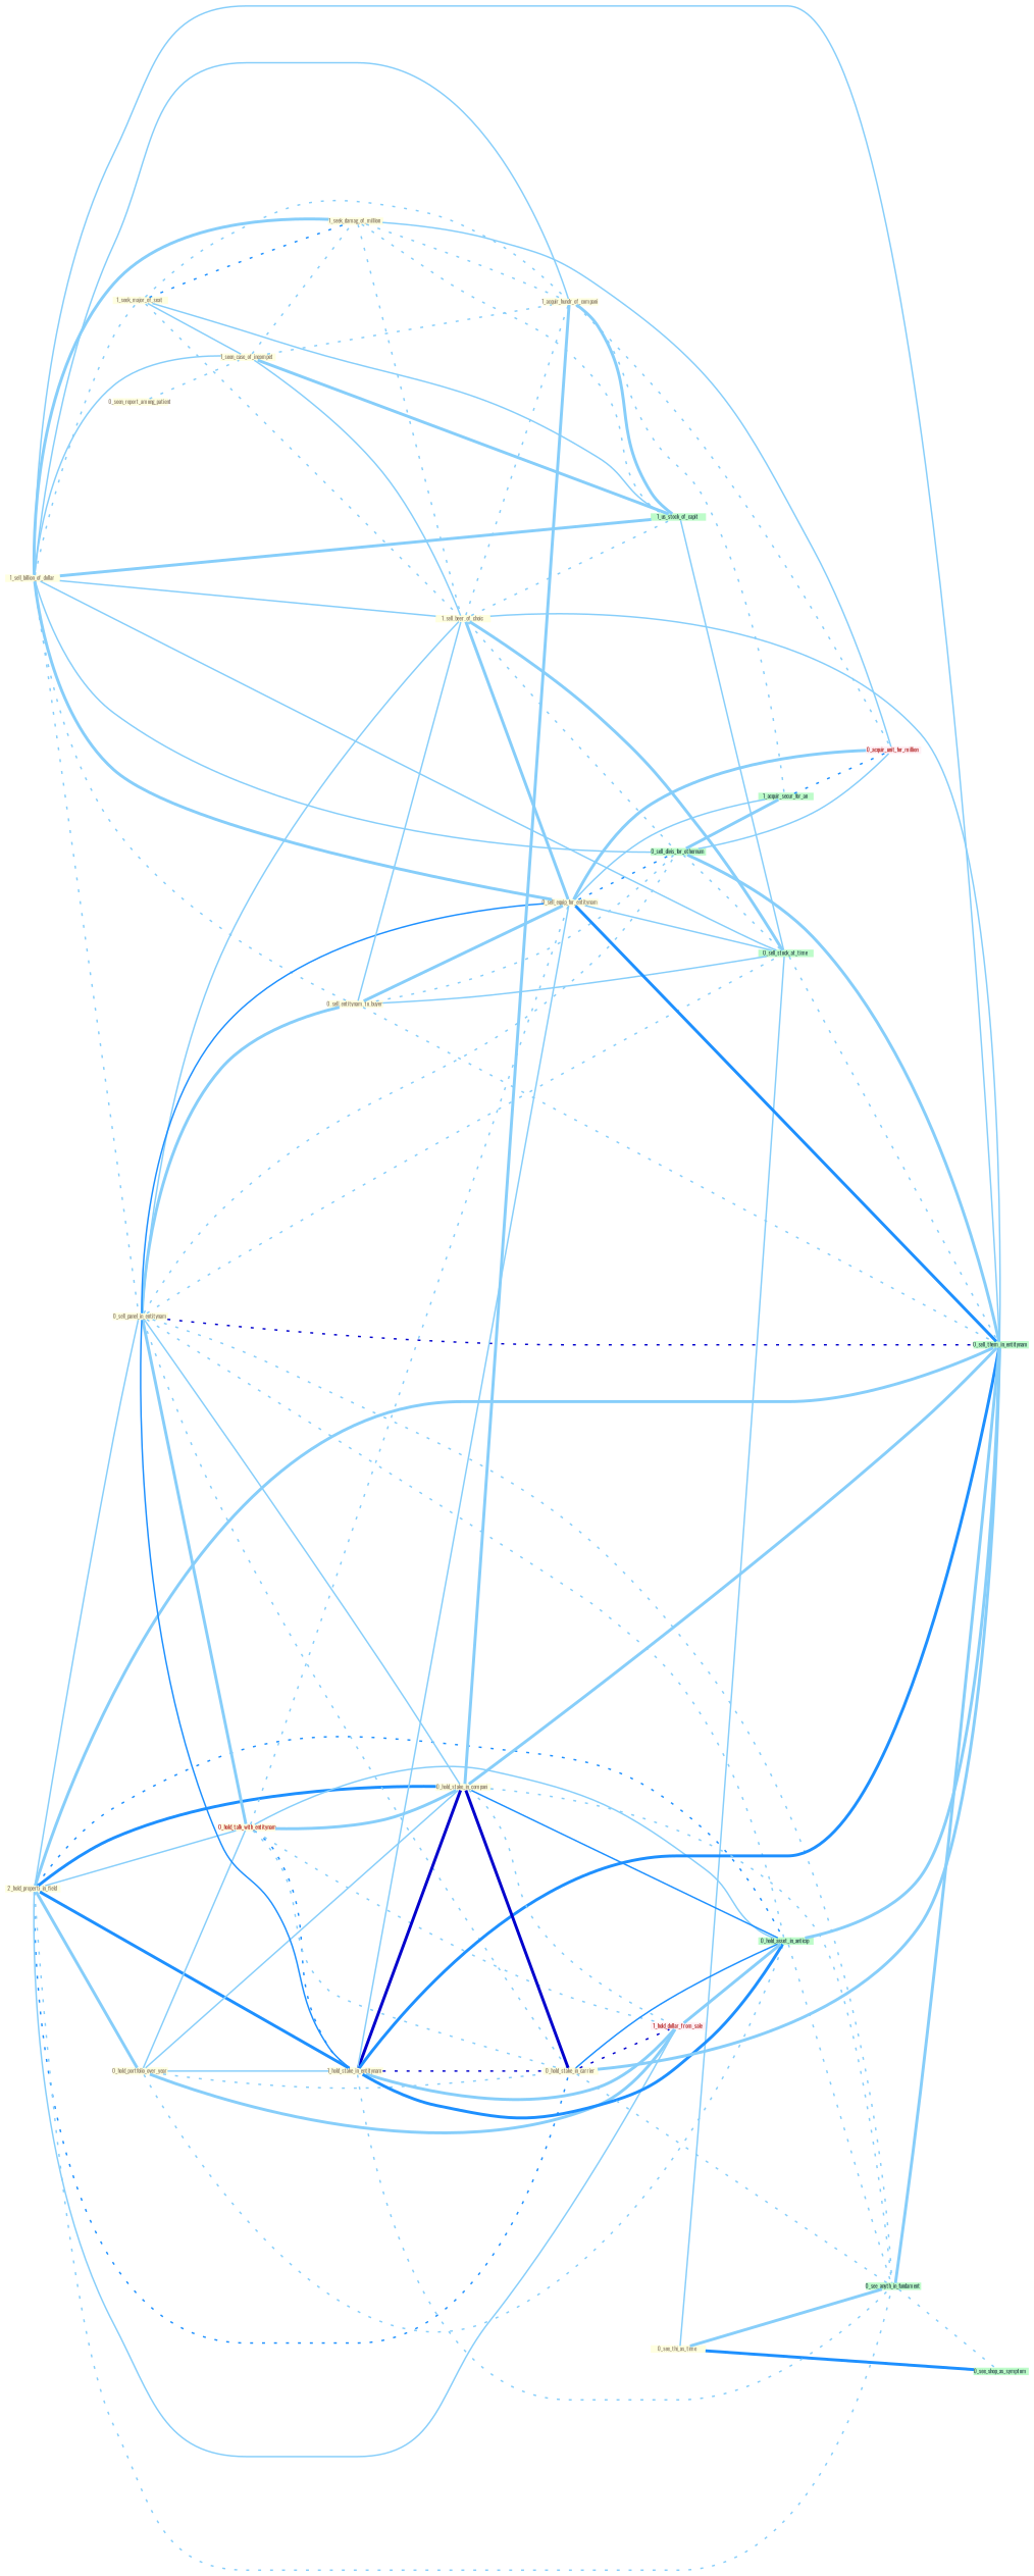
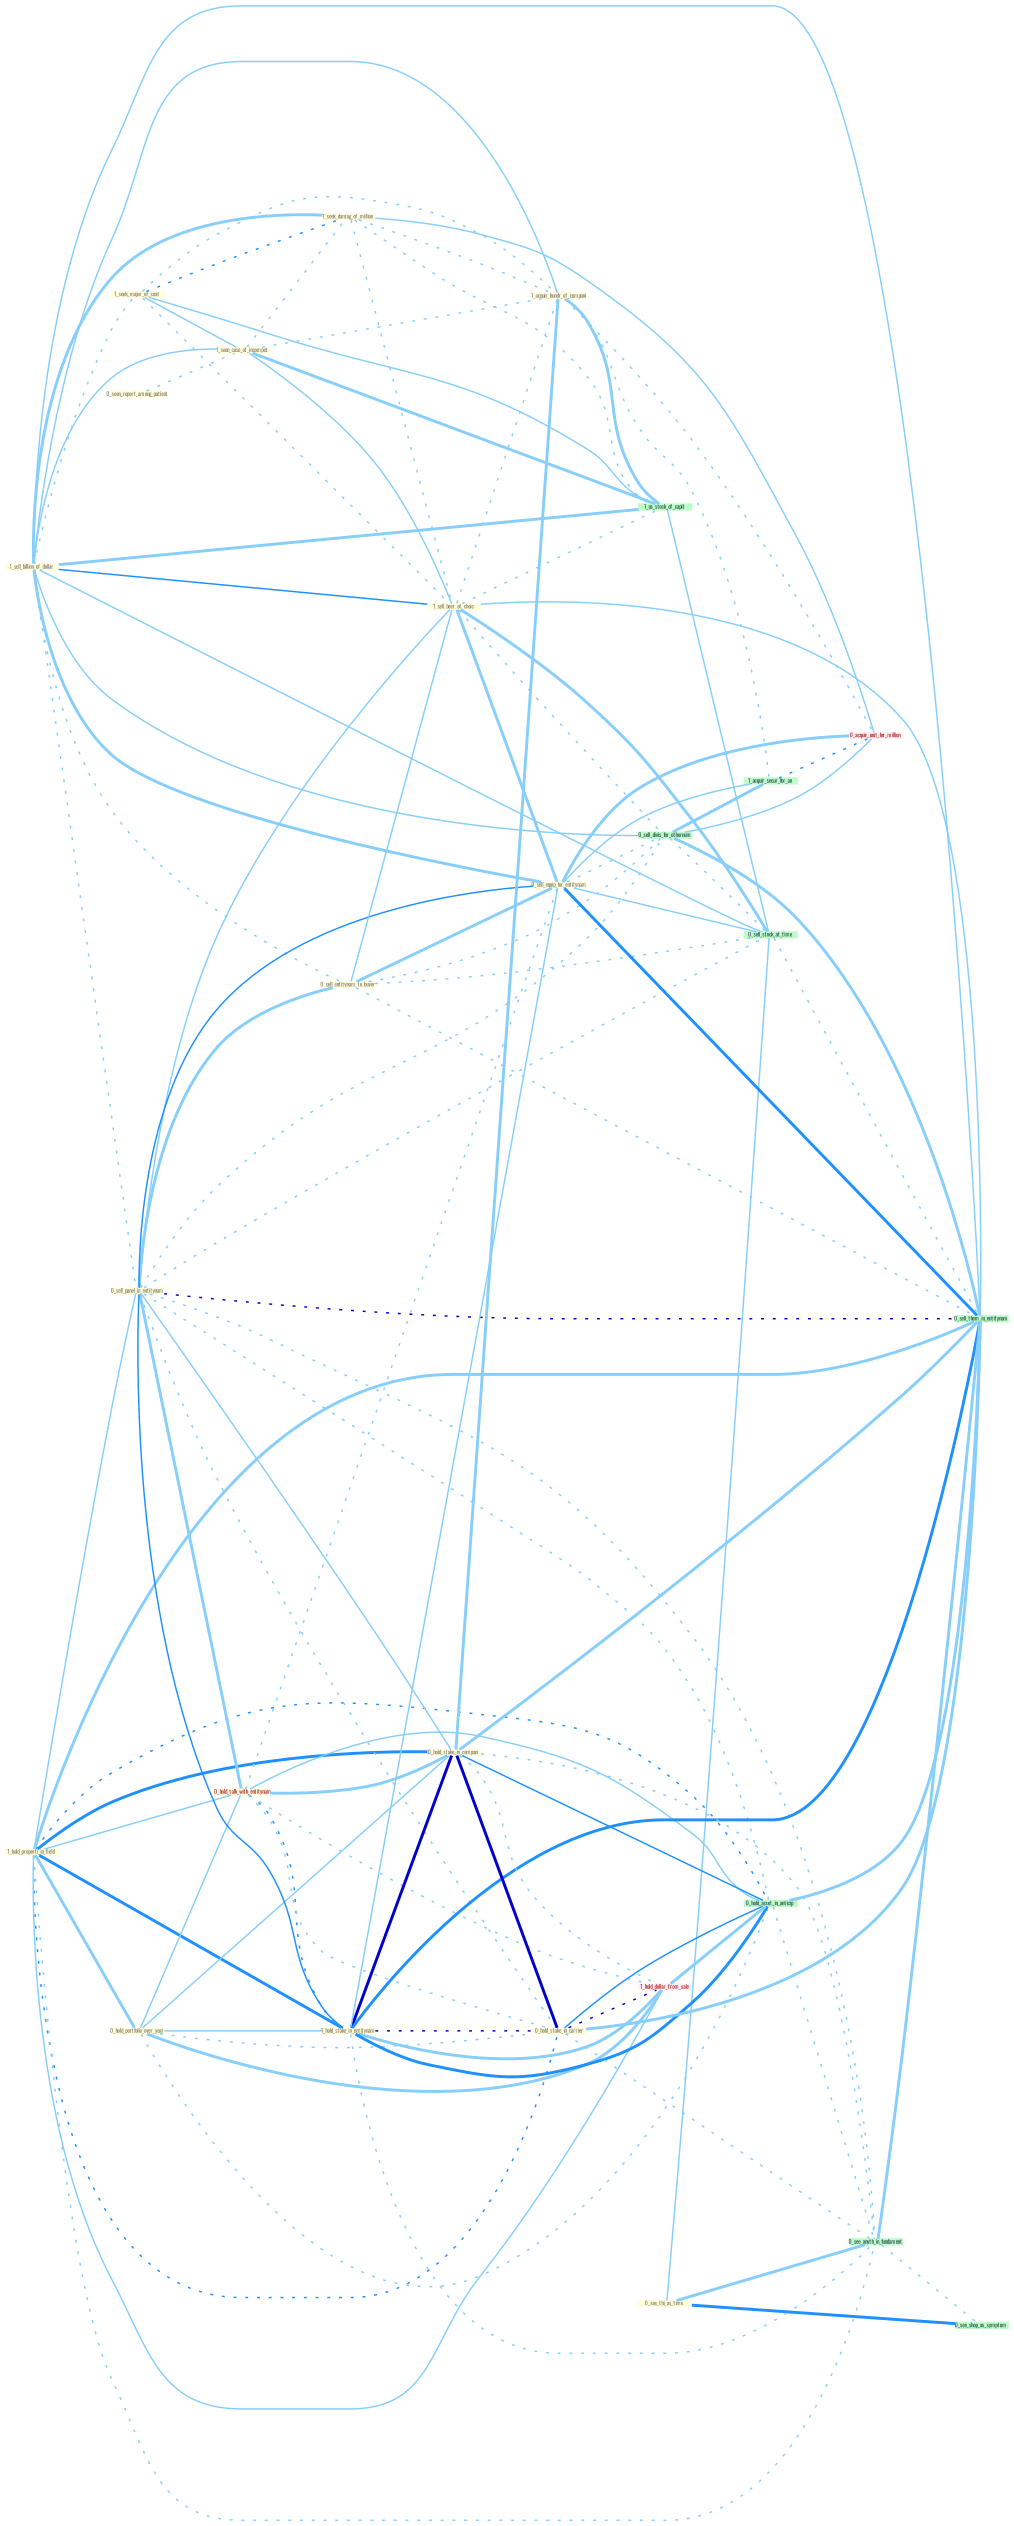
  graph {
    fontname=Oswald
    rankdir=LR
    node [color="#ffffe0" fixedsize=true fontcolor="#8b7d6b" fontname=Oswald fontsize=4 shape=polygon style=filled]
    edge [color="#87cefa" fontname=Oswald style=dotted w=1]
-   "1_hold_properti_in_field " [height=.06 width=.5 label="2_hold_properti_in_field"]
+   "1_hold_properti_in_field " [height=.06 width=.5]
    "0_hold_portfolio_over_year " [height=.06 width=.5]
    "1_sell_billion_of_dollar " [height=.06 width=.5]
    "0_sell_panel_in_entitynam " [height=.06 width=.5]
    "0_see_thi_as_time " [height=.06 width=.5]
    "0_hold_talk_with_entitynam " [fontcolor="#b22222" height=.06 width=.5]
    "1_seek_major_of_seat " [height=.06 width=.5]
    "1_hold_stake_in_entitynam " [height=.06 width=.5]
    "0_hold_stake_in_compani " [height=.06 width=.5]
    "0_sell_entitynam_to_buyer " [height=.06 width=.5]
    "0_seen_report_among_patient " [height=.06 width=.5]
    "1_seen_case_of_incompet " [height=.06 width=.5]
    "1_seek_damag_of_million " [height=.06 width=.5]
    "1_sell_beer_of_choic " [height=.06 width=.5]
    "0_sell_equip_for_entitynam " [height=.06 width=.5]
    "1_acquir_hundr_of_compani " [height=.06 width=.5]
    "0_hold_stake_in_carrier " [height=.06 width=.5]
    "1_hold_dollar_from_sale " [color="#fff0f5" fontcolor="#b22222" height=.06 width=.5]
    "0_acquir_unit_for_million " [color="#fff0f5" fontcolor="#b22222" height=.06 width=.5]
    "0_hold_asset_in_anticip " [color="#BDFCC9" fontcolor="#2f4f4f" height=.06 width=.5]
    "0_see_anyth_in_fundament " [color="#BDFCC9" fontcolor="#2f4f4f" height=.06 width=.5]
    "0_sell_them_in_entitynam " [color="#BDFCC9" fontcolor="#2f4f4f" height=.06 width=.5]
    "0_sell_divis_for_othernum " [color="#BDFCC9" fontcolor="#2f4f4f" height=.06 width=.5]
    "1_us_stock_of_capit " [color="#BDFCC9" fontcolor="#2f4f4f" height=.06 width=.5]
    "0_sell_stock_at_time " [color="#BDFCC9" fontcolor="#2f4f4f" height=.06 width=.5]
    "0_see_shop_as_symptom " [color="#BDFCC9" fontcolor="#2f4f4f" height=.06 width=.5]
    "1_acquir_secur_for_an " [color="#BDFCC9" fontcolor="#2f4f4f" height=.06 width=.5]
    subgraph sub_1 {
      "1_hold_properti_in_field "
      "0_hold_portfolio_over_year "
      "1_sell_billion_of_dollar "
      "0_sell_panel_in_entitynam "
      "0_see_thi_as_time "
      "0_hold_talk_with_entitynam "
      "1_seek_major_of_seat "
      "1_hold_stake_in_entitynam "
      "0_hold_stake_in_compani "
      "0_sell_entitynam_to_buyer "
      "0_seen_report_among_patient "
      "1_seen_case_of_incompet "
      "1_seek_damag_of_million "
      "1_sell_beer_of_choic "
      "0_sell_equip_for_entitynam "
      "1_acquir_hundr_of_compani "
      "0_hold_stake_in_carrier "
    }
    subgraph sub_2 {
      "1_hold_dollar_from_sale "
      "0_acquir_unit_for_million "
    }
    "1_hold_properti_in_field " -- "0_hold_portfolio_over_year " [style=bold]
    "1_hold_properti_in_field " -- "0_sell_panel_in_entitynam " [style=solid]
    "1_hold_properti_in_field " -- "0_hold_talk_with_entitynam " [style=solid]
    "1_hold_properti_in_field " -- "1_hold_stake_in_entitynam " [color="#1e90ff" style=bold w=2]
    "1_hold_properti_in_field " -- "0_hold_stake_in_compani " [color="#1e90ff" style=bold w=2]
    "1_hold_properti_in_field " -- "0_hold_stake_in_carrier " [color="#1e90ff" w=2]
    "1_hold_properti_in_field " -- "1_hold_dollar_from_sale " [style=solid]
    "1_hold_properti_in_field " -- "0_hold_asset_in_anticip " [color="#1e90ff" w=2]
    "1_hold_properti_in_field " -- "0_see_anyth_in_fundament "
    "1_hold_properti_in_field " -- "0_sell_them_in_entitynam " [style=bold]
    "0_hold_portfolio_over_year " -- "0_hold_talk_with_entitynam " [style=solid]
    "0_hold_portfolio_over_year " -- "1_hold_stake_in_entitynam " [style=solid]
    "0_hold_portfolio_over_year " -- "0_hold_stake_in_compani " [style=solid]
    "0_hold_portfolio_over_year " -- "0_hold_stake_in_carrier "
    "0_hold_portfolio_over_year " -- "1_hold_dollar_from_sale " [style=bold]
    "0_hold_portfolio_over_year " -- "0_hold_asset_in_anticip "
    "1_sell_billion_of_dollar " -- "0_sell_panel_in_entitynam "
    "1_sell_billion_of_dollar " -- "1_seek_major_of_seat "
    "1_sell_billion_of_dollar " -- "0_sell_entitynam_to_buyer "
    "1_sell_billion_of_dollar " -- "1_seen_case_of_incompet " [style=solid]
    "1_sell_billion_of_dollar " -- "1_seek_damag_of_million " [style=bold]
-   "1_sell_billion_of_dollar " -- "1_sell_beer_of_choic " [style=solid w=2]
+   "1_sell_billion_of_dollar " -- "1_sell_beer_of_choic " [color="#1e90ff" style=solid w=2]
    "1_sell_billion_of_dollar " -- "0_sell_equip_for_entitynam " [style=bold]
    "1_sell_billion_of_dollar " -- "1_acquir_hundr_of_compani " [style=solid]
    "1_sell_billion_of_dollar " -- "0_sell_them_in_entitynam " [style=solid]
    "1_sell_billion_of_dollar " -- "0_sell_divis_for_othernum " [style=solid]
    "1_sell_billion_of_dollar " -- "1_us_stock_of_capit " [style=bold]
    "1_sell_billion_of_dollar " -- "0_sell_stock_at_time " [style=solid]
    "0_sell_panel_in_entitynam " -- "0_hold_talk_with_entitynam " [style=bold]
    "0_sell_panel_in_entitynam " -- "1_hold_stake_in_entitynam " [color="#1e90ff" style=solid w=2]
    "0_sell_panel_in_entitynam " -- "0_hold_stake_in_compani " [style=solid]
    "0_sell_panel_in_entitynam " -- "0_sell_entitynam_to_buyer " [style=bold]
    "0_sell_panel_in_entitynam " -- "1_sell_beer_of_choic " [style=solid]
    "0_sell_panel_in_entitynam " -- "0_sell_equip_for_entitynam " [color="#1e90ff" style=solid w=2]
    "0_sell_panel_in_entitynam " -- "0_hold_stake_in_carrier "
    "0_sell_panel_in_entitynam " -- "0_hold_asset_in_anticip "
    "0_sell_panel_in_entitynam " -- "0_see_anyth_in_fundament "
    "0_sell_panel_in_entitynam " -- "0_sell_them_in_entitynam " [color="#0000cd" w=3]
    "0_sell_panel_in_entitynam " -- "0_sell_divis_for_othernum "
    "0_sell_panel_in_entitynam " -- "0_sell_stock_at_time "
    "0_see_thi_as_time " -- "0_see_anyth_in_fundament " [style=bold]
    "0_see_thi_as_time " -- "0_sell_stock_at_time " [style=solid]
    "0_see_thi_as_time " -- "0_see_shop_as_symptom " [color="#1e90ff" style=bold w=2]
    "0_hold_talk_with_entitynam " -- "1_hold_stake_in_entitynam " [color="#1e90ff" w=2]
    "0_hold_talk_with_entitynam " -- "0_hold_stake_in_compani " [style=bold]
    "0_hold_talk_with_entitynam " -- "0_sell_equip_for_entitynam "
    "0_hold_talk_with_entitynam " -- "0_hold_stake_in_carrier "
    "0_hold_talk_with_entitynam " -- "1_hold_dollar_from_sale "
    "0_hold_talk_with_entitynam " -- "0_hold_asset_in_anticip " [style=solid]
    "1_seek_major_of_seat " -- "1_seen_case_of_incompet " [style=solid]
    "1_seek_major_of_seat " -- "1_seek_damag_of_million " [color="#1e90ff" w=2]
    "1_seek_major_of_seat " -- "1_sell_beer_of_choic "
    "1_seek_major_of_seat " -- "1_acquir_hundr_of_compani "
    "1_seek_major_of_seat " -- "1_us_stock_of_capit " [style=solid]
    "1_hold_stake_in_entitynam " -- "0_hold_stake_in_compani " [color="#0000cd" style=bold w=3]
    "1_hold_stake_in_entitynam " -- "0_sell_equip_for_entitynam " [style=solid]
    "1_hold_stake_in_entitynam " -- "0_hold_stake_in_carrier " [color="#0000cd" w=3]
    "1_hold_stake_in_entitynam " -- "1_hold_dollar_from_sale " [style=bold]
    "1_hold_stake_in_entitynam " -- "0_hold_asset_in_anticip " [color="#1e90ff" style=bold w=2]
    "1_hold_stake_in_entitynam " -- "0_see_anyth_in_fundament "
    "1_hold_stake_in_entitynam " -- "0_sell_them_in_entitynam " [color="#1e90ff" style=bold w=2]
    "0_hold_stake_in_compani " -- "1_acquir_hundr_of_compani " [style=bold]
    "0_hold_stake_in_compani " -- "0_hold_stake_in_carrier " [color="#0000cd" style=bold w=3]
    "0_hold_stake_in_compani " -- "1_hold_dollar_from_sale "
    "0_hold_stake_in_compani " -- "0_hold_asset_in_anticip " [color="#1e90ff" style=solid w=2]
    "0_hold_stake_in_compani " -- "0_see_anyth_in_fundament "
    "0_hold_stake_in_compani " -- "0_sell_them_in_entitynam " [style=bold]
    "0_sell_entitynam_to_buyer " -- "1_sell_beer_of_choic " [style=solid]
    "0_sell_entitynam_to_buyer " -- "0_sell_equip_for_entitynam " [style=bold]
    "0_sell_entitynam_to_buyer " -- "0_sell_them_in_entitynam "
    "0_sell_entitynam_to_buyer " -- "0_sell_divis_for_othernum "
-   "0_sell_entitynam_to_buyer " -- "0_sell_stock_at_time " [style=solid]
+   "0_sell_entitynam_to_buyer " -- "0_sell_stock_at_time "
    "0_seen_report_among_patient " -- "1_seen_case_of_incompet "
    "1_seen_case_of_incompet " -- "1_seek_damag_of_million "
    "1_seen_case_of_incompet " -- "1_sell_beer_of_choic " [style=solid]
    "1_seen_case_of_incompet " -- "1_acquir_hundr_of_compani "
    "1_seen_case_of_incompet " -- "1_us_stock_of_capit " [style=bold]
    "1_seek_damag_of_million " -- "1_sell_beer_of_choic "
    "1_seek_damag_of_million " -- "1_acquir_hundr_of_compani "
    "1_seek_damag_of_million " -- "0_acquir_unit_for_million " [style=solid]
    "1_seek_damag_of_million " -- "1_us_stock_of_capit "
    "1_sell_beer_of_choic " -- "0_sell_equip_for_entitynam " [style=bold]
    "1_sell_beer_of_choic " -- "1_acquir_hundr_of_compani "
    "1_sell_beer_of_choic " -- "0_sell_them_in_entitynam " [style=solid]
    "1_sell_beer_of_choic " -- "0_sell_divis_for_othernum "
    "1_sell_beer_of_choic " -- "1_us_stock_of_capit "
    "1_sell_beer_of_choic " -- "0_sell_stock_at_time " [style=bold]
    "0_sell_equip_for_entitynam " -- "0_acquir_unit_for_million " [style=bold]
    "0_sell_equip_for_entitynam " -- "0_sell_them_in_entitynam " [color="#1e90ff" style=bold w=2]
-   "0_sell_equip_for_entitynam " -- "0_sell_divis_for_othernum " [color="#1e90ff" w=2]
+   "0_sell_equip_for_entitynam " -- "0_sell_divis_for_othernum " [w=2]
    "0_sell_equip_for_entitynam " -- "0_sell_stock_at_time " [style=solid]
    "0_sell_equip_for_entitynam " -- "1_acquir_secur_for_an " [style=solid]
    "1_acquir_hundr_of_compani " -- "0_acquir_unit_for_million "
    "1_acquir_hundr_of_compani " -- "1_us_stock_of_capit " [style=bold]
    "1_acquir_hundr_of_compani " -- "1_acquir_secur_for_an "
    "0_hold_stake_in_carrier " -- "1_hold_dollar_from_sale " [color="#0000cd"]
    "0_hold_stake_in_carrier " -- "0_hold_asset_in_anticip " [color="#1e90ff" style=solid w=2]
    "0_hold_stake_in_carrier " -- "0_see_anyth_in_fundament "
    "0_hold_stake_in_carrier " -- "0_sell_them_in_entitynam " [style=bold]
    "1_hold_dollar_from_sale " -- "0_hold_asset_in_anticip " [style=bold]
    "0_hold_asset_in_anticip " -- "0_see_anyth_in_fundament "
    "0_hold_asset_in_anticip " -- "0_sell_them_in_entitynam " [style=bold]
    "0_see_anyth_in_fundament " -- "0_sell_them_in_entitynam " [style=bold]
    "0_see_anyth_in_fundament " -- "0_see_shop_as_symptom "
    "0_sell_divis_for_othernum " -- "0_acquir_unit_for_million " [style=solid]
    "0_sell_divis_for_othernum " -- "0_sell_them_in_entitynam " [style=bold]
    "0_sell_divis_for_othernum " -- "0_sell_stock_at_time "
    "0_sell_divis_for_othernum " -- "1_acquir_secur_for_an " [style=bold]
    "1_us_stock_of_capit " -- "0_sell_stock_at_time " [style=solid]
    "0_sell_stock_at_time " -- "0_sell_them_in_entitynam "
    "1_acquir_secur_for_an " -- "0_acquir_unit_for_million " [color="#1e90ff" w=2]
  }
